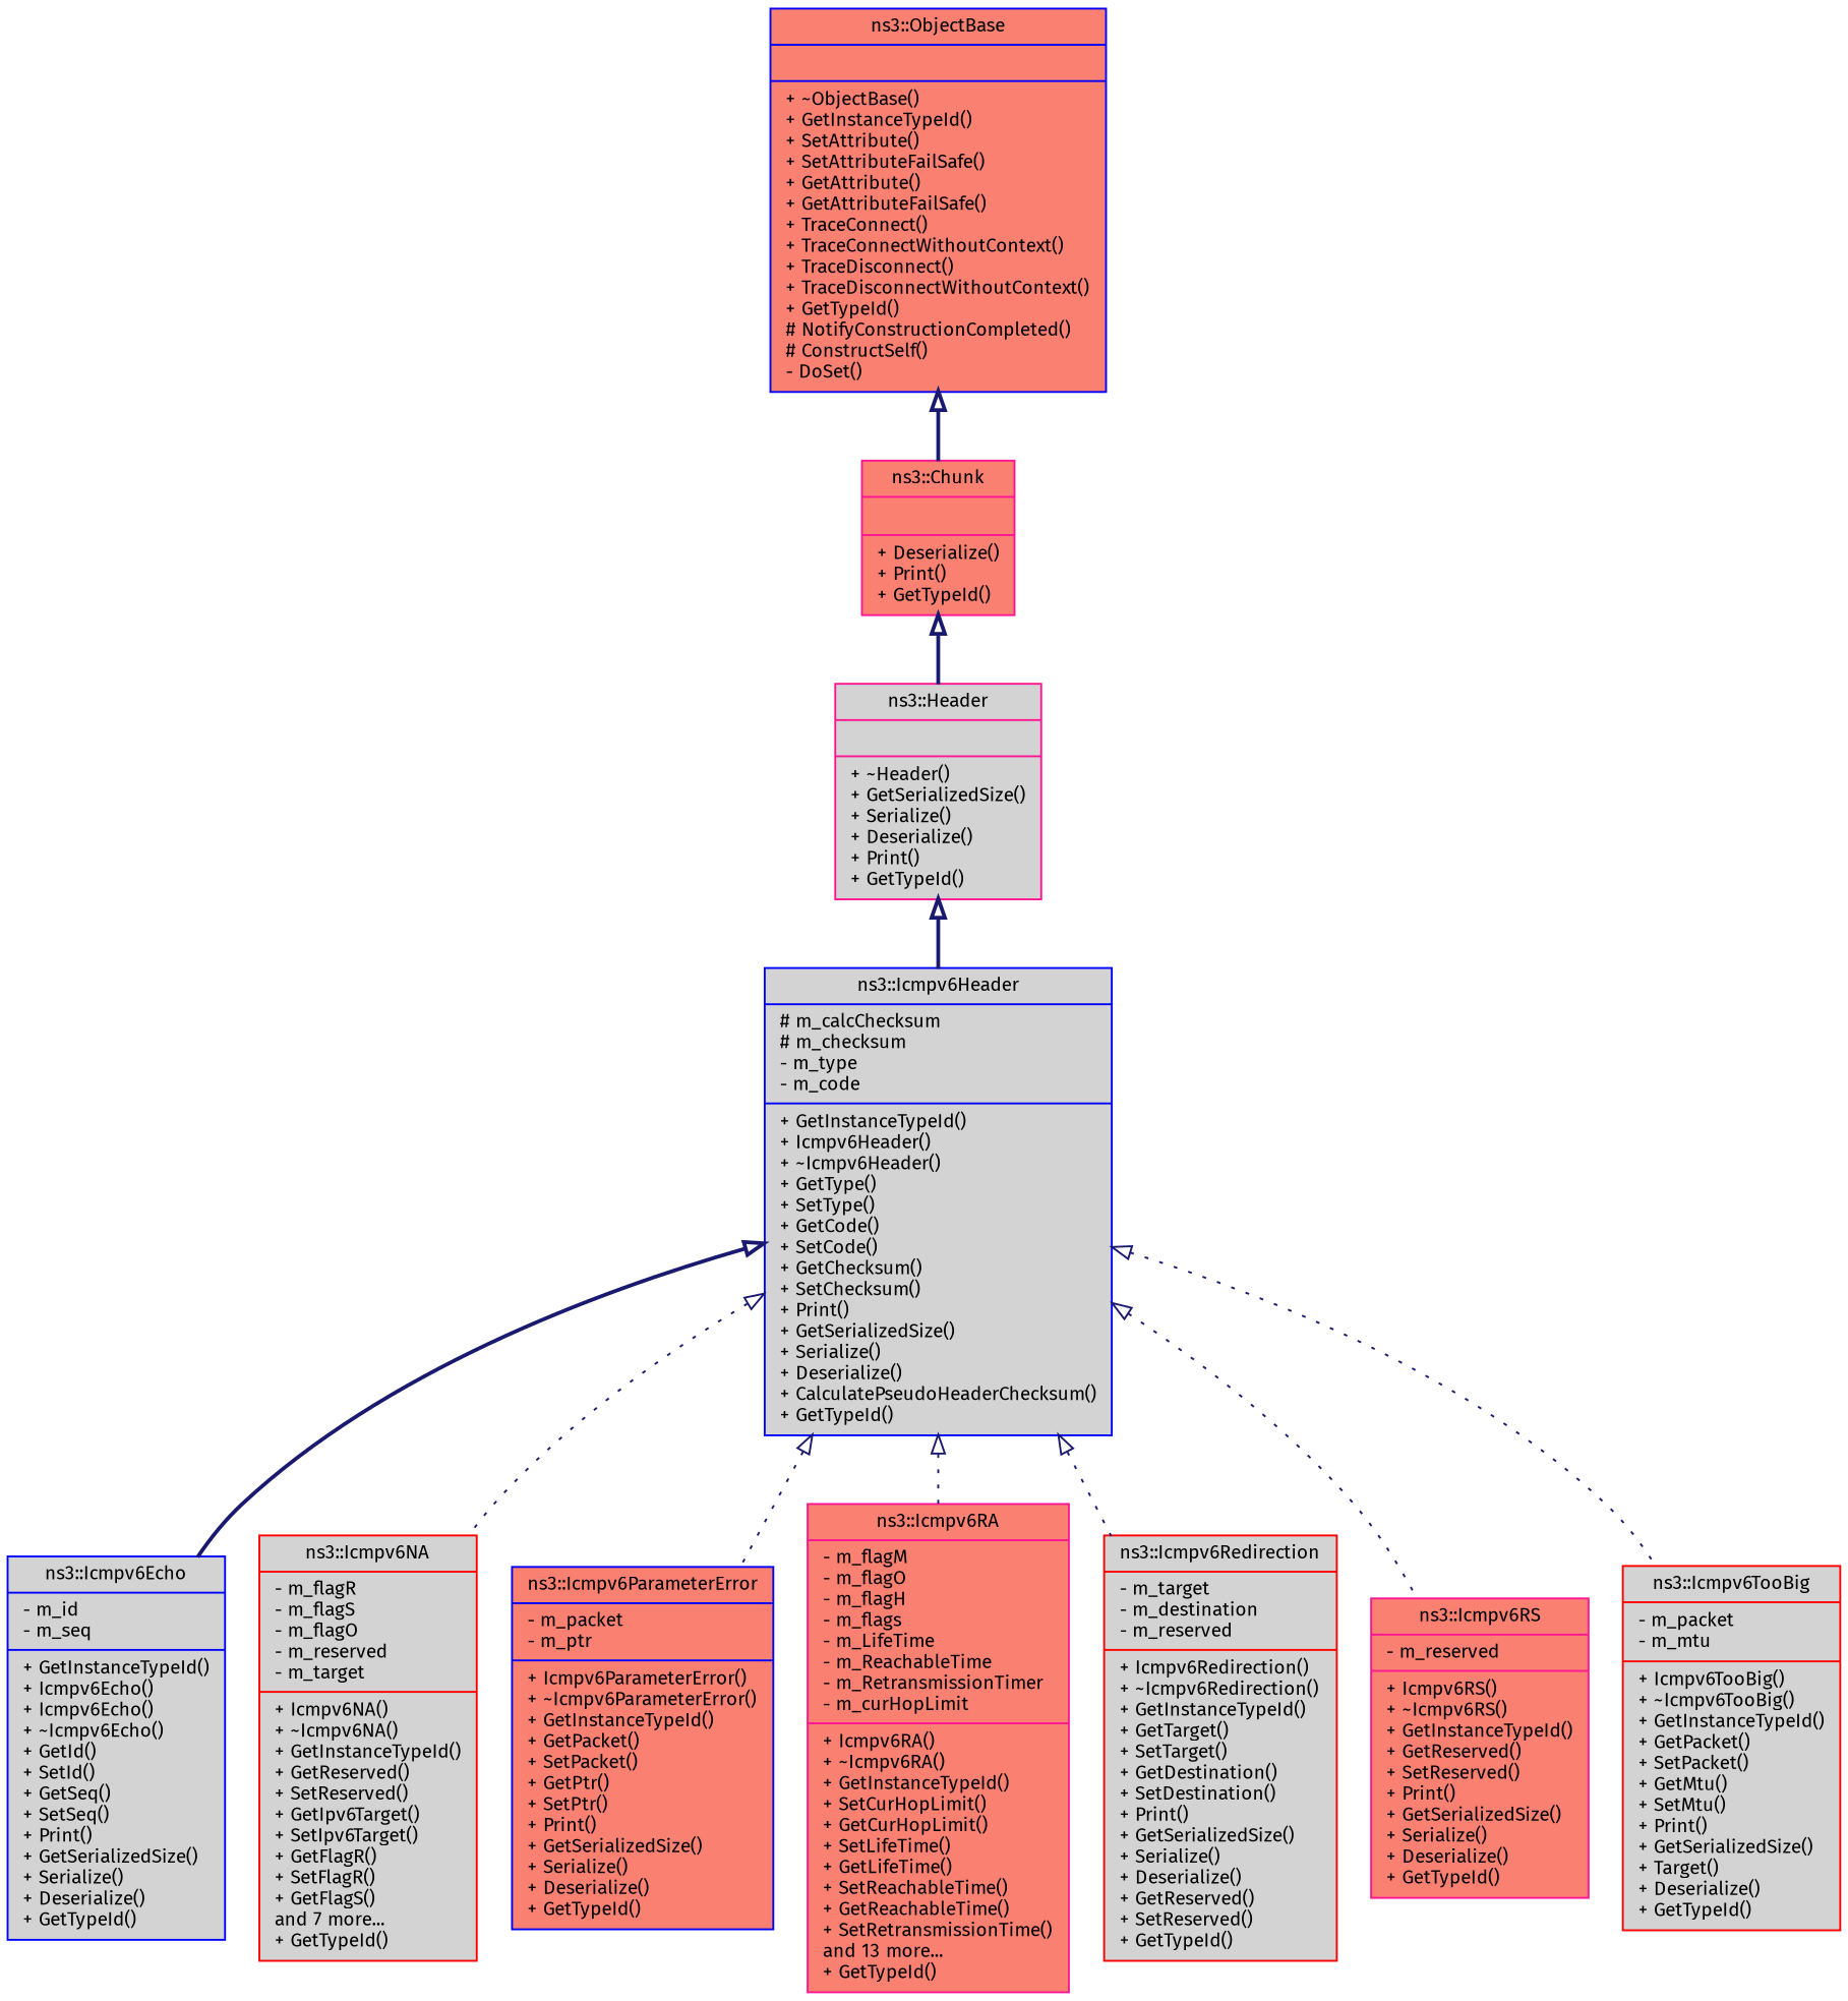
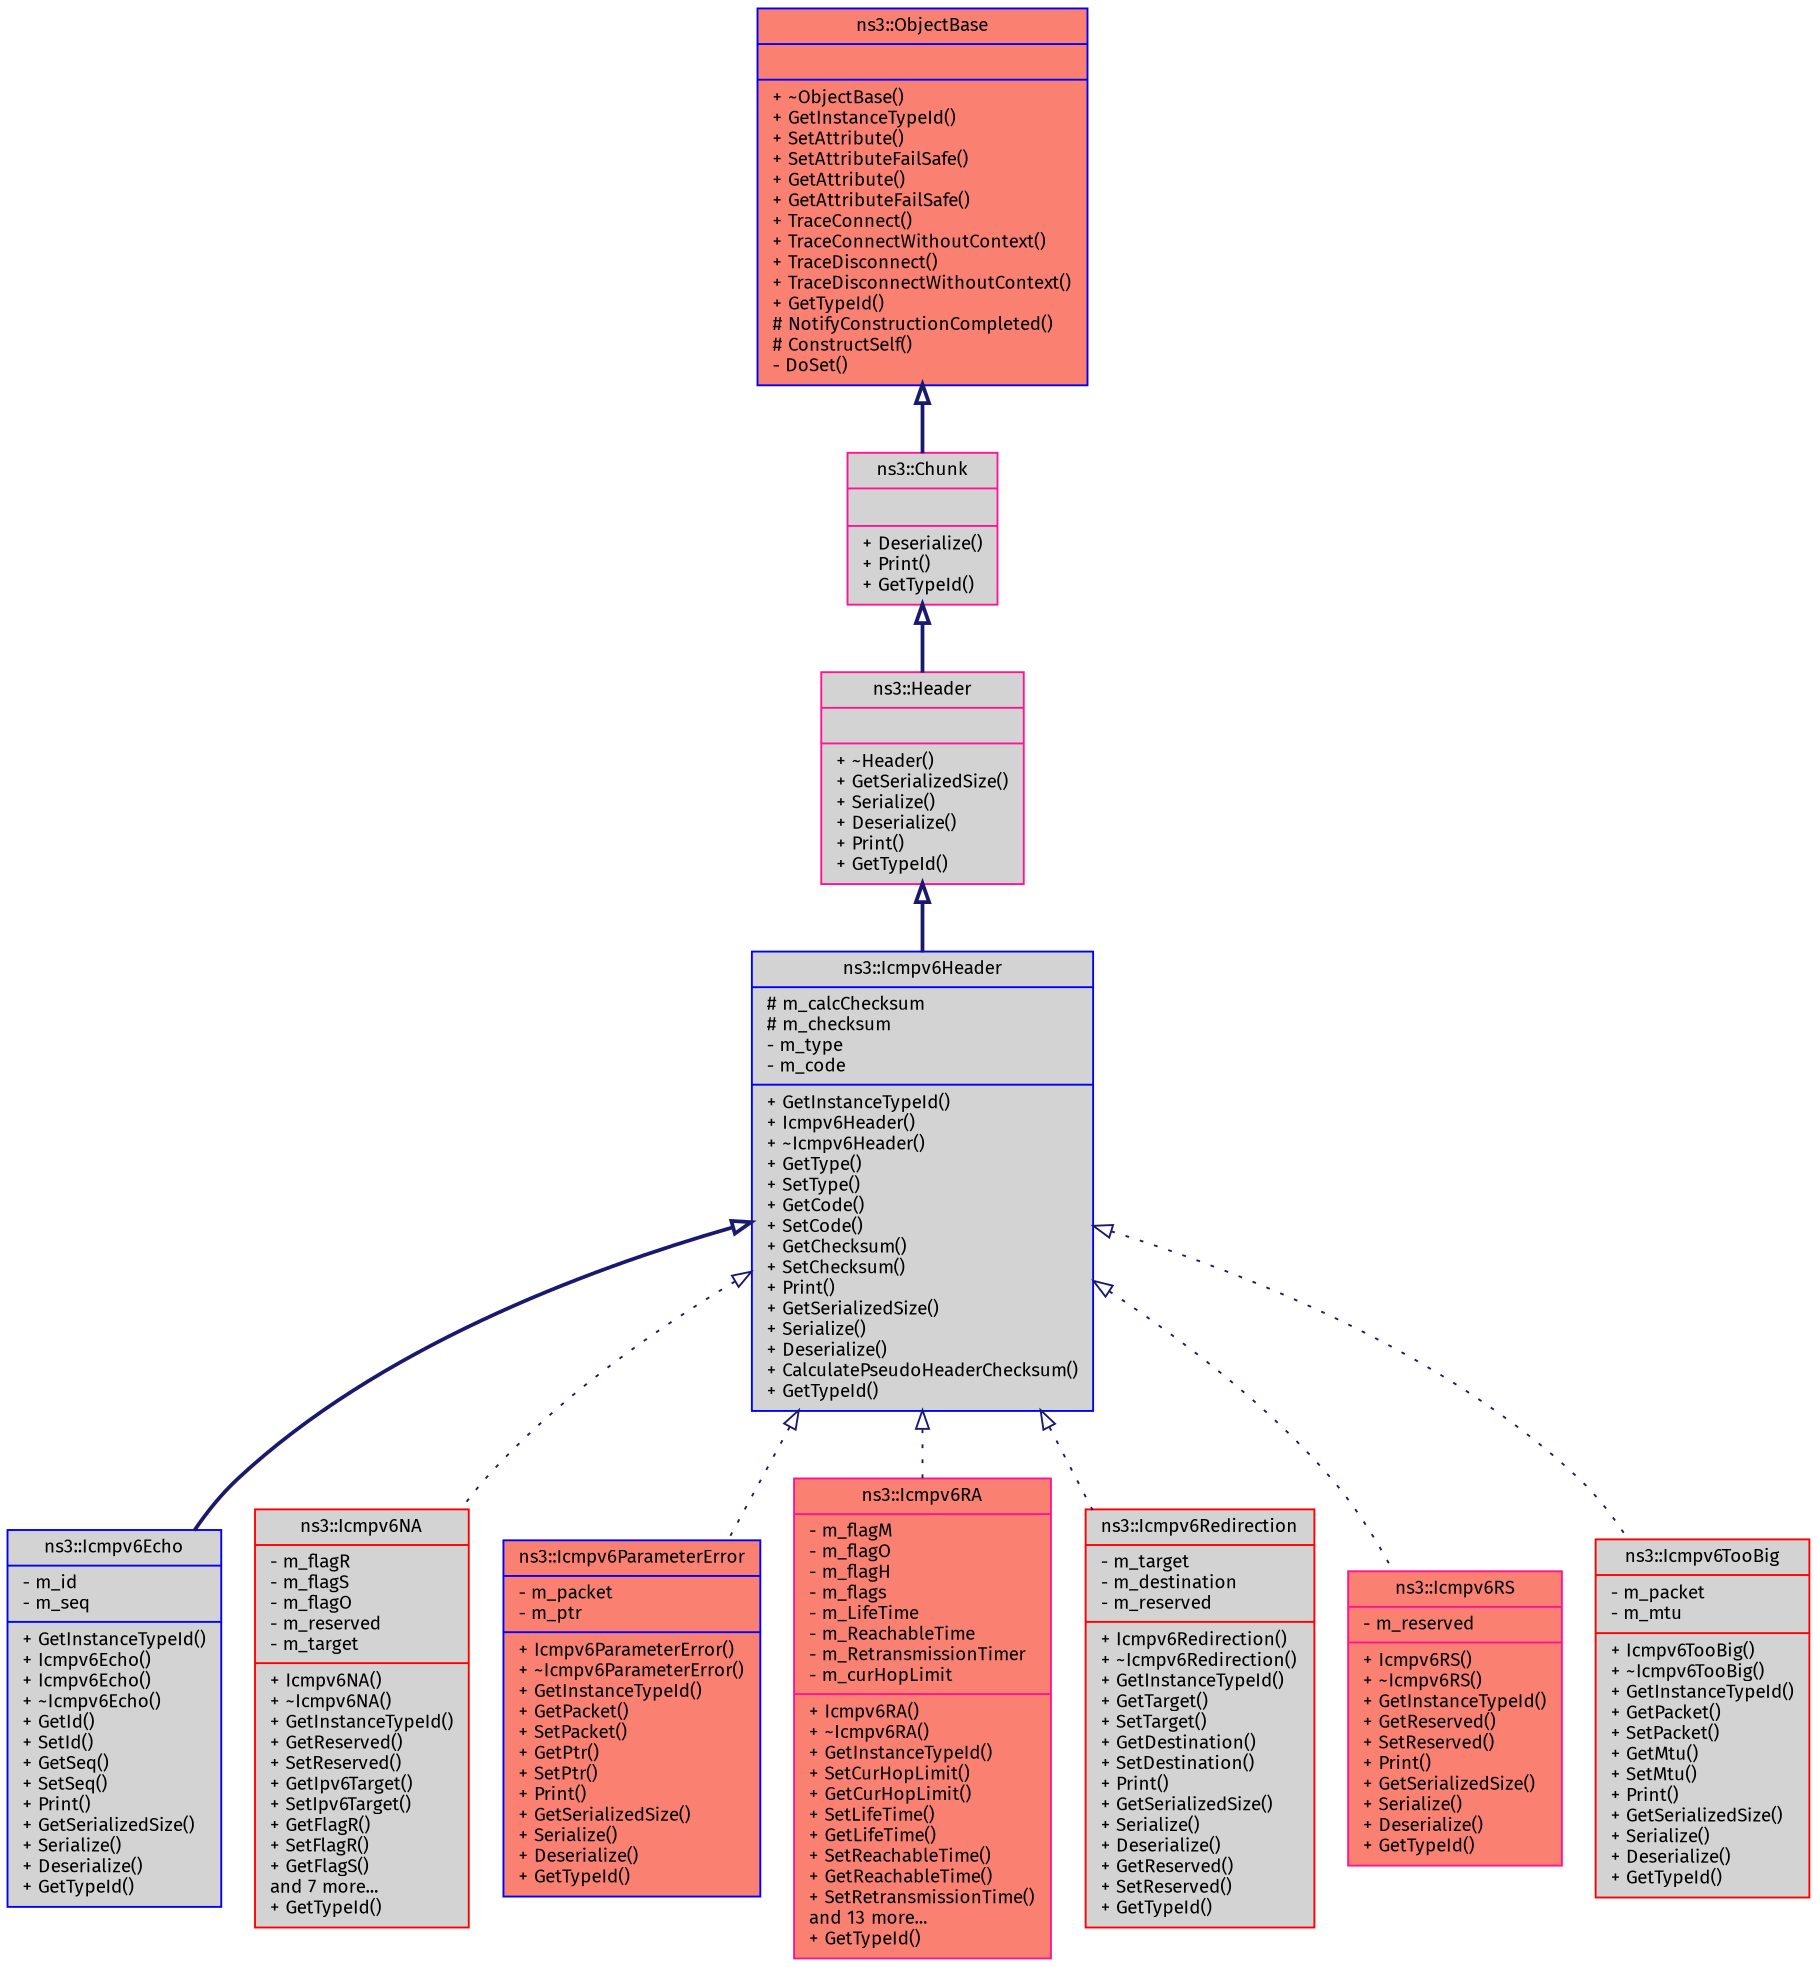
  digraph {
    fontname="Fira Sans"
    node [color=blue fillcolor=lightgrey fontname="Fira Sans" fontsize=10 shape=record style=filled]
    edge [arrowtail=onormal color=midnightblue dir=back fontname="Fira Sans" fontsize=10 labelfontname=Helvetica labelfontsize=10 style=dotted]
    n1 [fontcolor=black height=0.2 label="{ns3::Icmpv6Header\n|# m_calcChecksum\l# m_checksum\l- m_type\l- m_code\l|+ GetInstanceTypeId()\l+ Icmpv6Header()\l+ ~Icmpv6Header()\l+ GetType()\l+ SetType()\l+ GetCode()\l+ SetCode()\l+ GetChecksum()\l+ SetChecksum()\l+ Print()\l+ GetSerializedSize()\l+ Serialize()\l+ Deserialize()\l+ CalculatePseudoHeaderChecksum()\l+ GetTypeId()\l}" width=0.4]
    n2 [height=0.2 label="{ns3::Icmpv6Echo\n|- m_id\l- m_seq\l|+ GetInstanceTypeId()\l+ Icmpv6Echo()\l+ Icmpv6Echo()\l+ ~Icmpv6Echo()\l+ GetId()\l+ SetId()\l+ GetSeq()\l+ SetSeq()\l+ Print()\l+ GetSerializedSize()\l+ Serialize()\l+ Deserialize()\l+ GetTypeId()\l}" width=0.4]
    n3 [color=red height=0.2 label="{ns3::Icmpv6NA\n|- m_flagR\l- m_flagS\l- m_flagO\l- m_reserved\l- m_target\l|+ Icmpv6NA()\l+ ~Icmpv6NA()\l+ GetInstanceTypeId()\l+ GetReserved()\l+ SetReserved()\l+ GetIpv6Target()\l+ SetIpv6Target()\l+ GetFlagR()\l+ SetFlagR()\l+ GetFlagS()\land 7 more...\l+ GetTypeId()\l}" width=0.4]
    n4 [fillcolor=salmon height=0.2 label="{ns3::Icmpv6ParameterError\n|- m_packet\l- m_ptr\l|+ Icmpv6ParameterError()\l+ ~Icmpv6ParameterError()\l+ GetInstanceTypeId()\l+ GetPacket()\l+ SetPacket()\l+ GetPtr()\l+ SetPtr()\l+ Print()\l+ GetSerializedSize()\l+ Serialize()\l+ Deserialize()\l+ GetTypeId()\l}" width=0.4]
    n5 [color=deeppink fillcolor=salmon height=0.2 label="{ns3::Icmpv6RA\n|- m_flagM\l- m_flagO\l- m_flagH\l- m_flags\l- m_LifeTime\l- m_ReachableTime\l- m_RetransmissionTimer\l- m_curHopLimit\l|+ Icmpv6RA()\l+ ~Icmpv6RA()\l+ GetInstanceTypeId()\l+ SetCurHopLimit()\l+ GetCurHopLimit()\l+ SetLifeTime()\l+ GetLifeTime()\l+ SetReachableTime()\l+ GetReachableTime()\l+ SetRetransmissionTime()\land 13 more...\l+ GetTypeId()\l}" width=0.4]
    n6 [color=red height=0.2 label="{ns3::Icmpv6Redirection\n|- m_target\l- m_destination\l- m_reserved\l|+ Icmpv6Redirection()\l+ ~Icmpv6Redirection()\l+ GetInstanceTypeId()\l+ GetTarget()\l+ SetTarget()\l+ GetDestination()\l+ SetDestination()\l+ Print()\l+ GetSerializedSize()\l+ Serialize()\l+ Deserialize()\l+ GetReserved()\l+ SetReserved()\l+ GetTypeId()\l}" width=0.4]
    n7 [color=deeppink fillcolor=salmon height=0.2 label="{ns3::Icmpv6RS\n|- m_reserved\l|+ Icmpv6RS()\l+ ~Icmpv6RS()\l+ GetInstanceTypeId()\l+ GetReserved()\l+ SetReserved()\l+ Print()\l+ GetSerializedSize()\l+ Serialize()\l+ Deserialize()\l+ GetTypeId()\l}" width=0.4]
-   n8 [color=red height=0.2 label="{ns3::Icmpv6TooBig\n|- m_packet\l- m_mtu\l|+ Icmpv6TooBig()\l+ ~Icmpv6TooBig()\l+ GetInstanceTypeId()\l+ GetPacket()\l+ SetPacket()\l+ GetMtu()\l+ SetMtu()\l+ Print()\l+ GetSerializedSize()\l+ Target()\l+ Deserialize()\l+ GetTypeId()\l}" width=0.4]
+   n8 [color=red height=0.2 label="{ns3::Icmpv6TooBig\n|- m_packet\l- m_mtu\l|+ Icmpv6TooBig()\l+ ~Icmpv6TooBig()\l+ GetInstanceTypeId()\l+ GetPacket()\l+ SetPacket()\l+ GetMtu()\l+ SetMtu()\l+ Print()\l+ GetSerializedSize()\l+ Serialize()\l+ Deserialize()\l+ GetTypeId()\l}" width=0.4]
    n9 [color=deeppink height=0.2 label="{ns3::Header\n||+ ~Header()\l+ GetSerializedSize()\l+ Serialize()\l+ Deserialize()\l+ Print()\l+ GetTypeId()\l}" width=0.4]
-   n10 [color=deeppink fillcolor=salmon height=0.2 label="{ns3::Chunk\n||+ Deserialize()\l+ Print()\l+ GetTypeId()\l}" width=0.4]
+   n10 [color=deeppink height=0.2 label="{ns3::Chunk\n||+ Deserialize()\l+ Print()\l+ GetTypeId()\l}" width=0.4]
    n11 [fillcolor=salmon height=0.2 label="{ns3::ObjectBase\n||+ ~ObjectBase()\l+ GetInstanceTypeId()\l+ SetAttribute()\l+ SetAttributeFailSafe()\l+ GetAttribute()\l+ GetAttributeFailSafe()\l+ TraceConnect()\l+ TraceConnectWithoutContext()\l+ TraceDisconnect()\l+ TraceDisconnectWithoutContext()\l+ GetTypeId()\l# NotifyConstructionCompleted()\l# ConstructSelf()\l- DoSet()\l}" width=0.4]
    n1 -> n2 [style=bold]
    n1 -> n3
    n1 -> n4
    n1 -> n5
    n1 -> n6
    n1 -> n7
    n1 -> n8
    n9 -> n1 [style=bold]
    n10 -> n9 [style=bold]
    n11 -> n10 [style=bold]
  }
